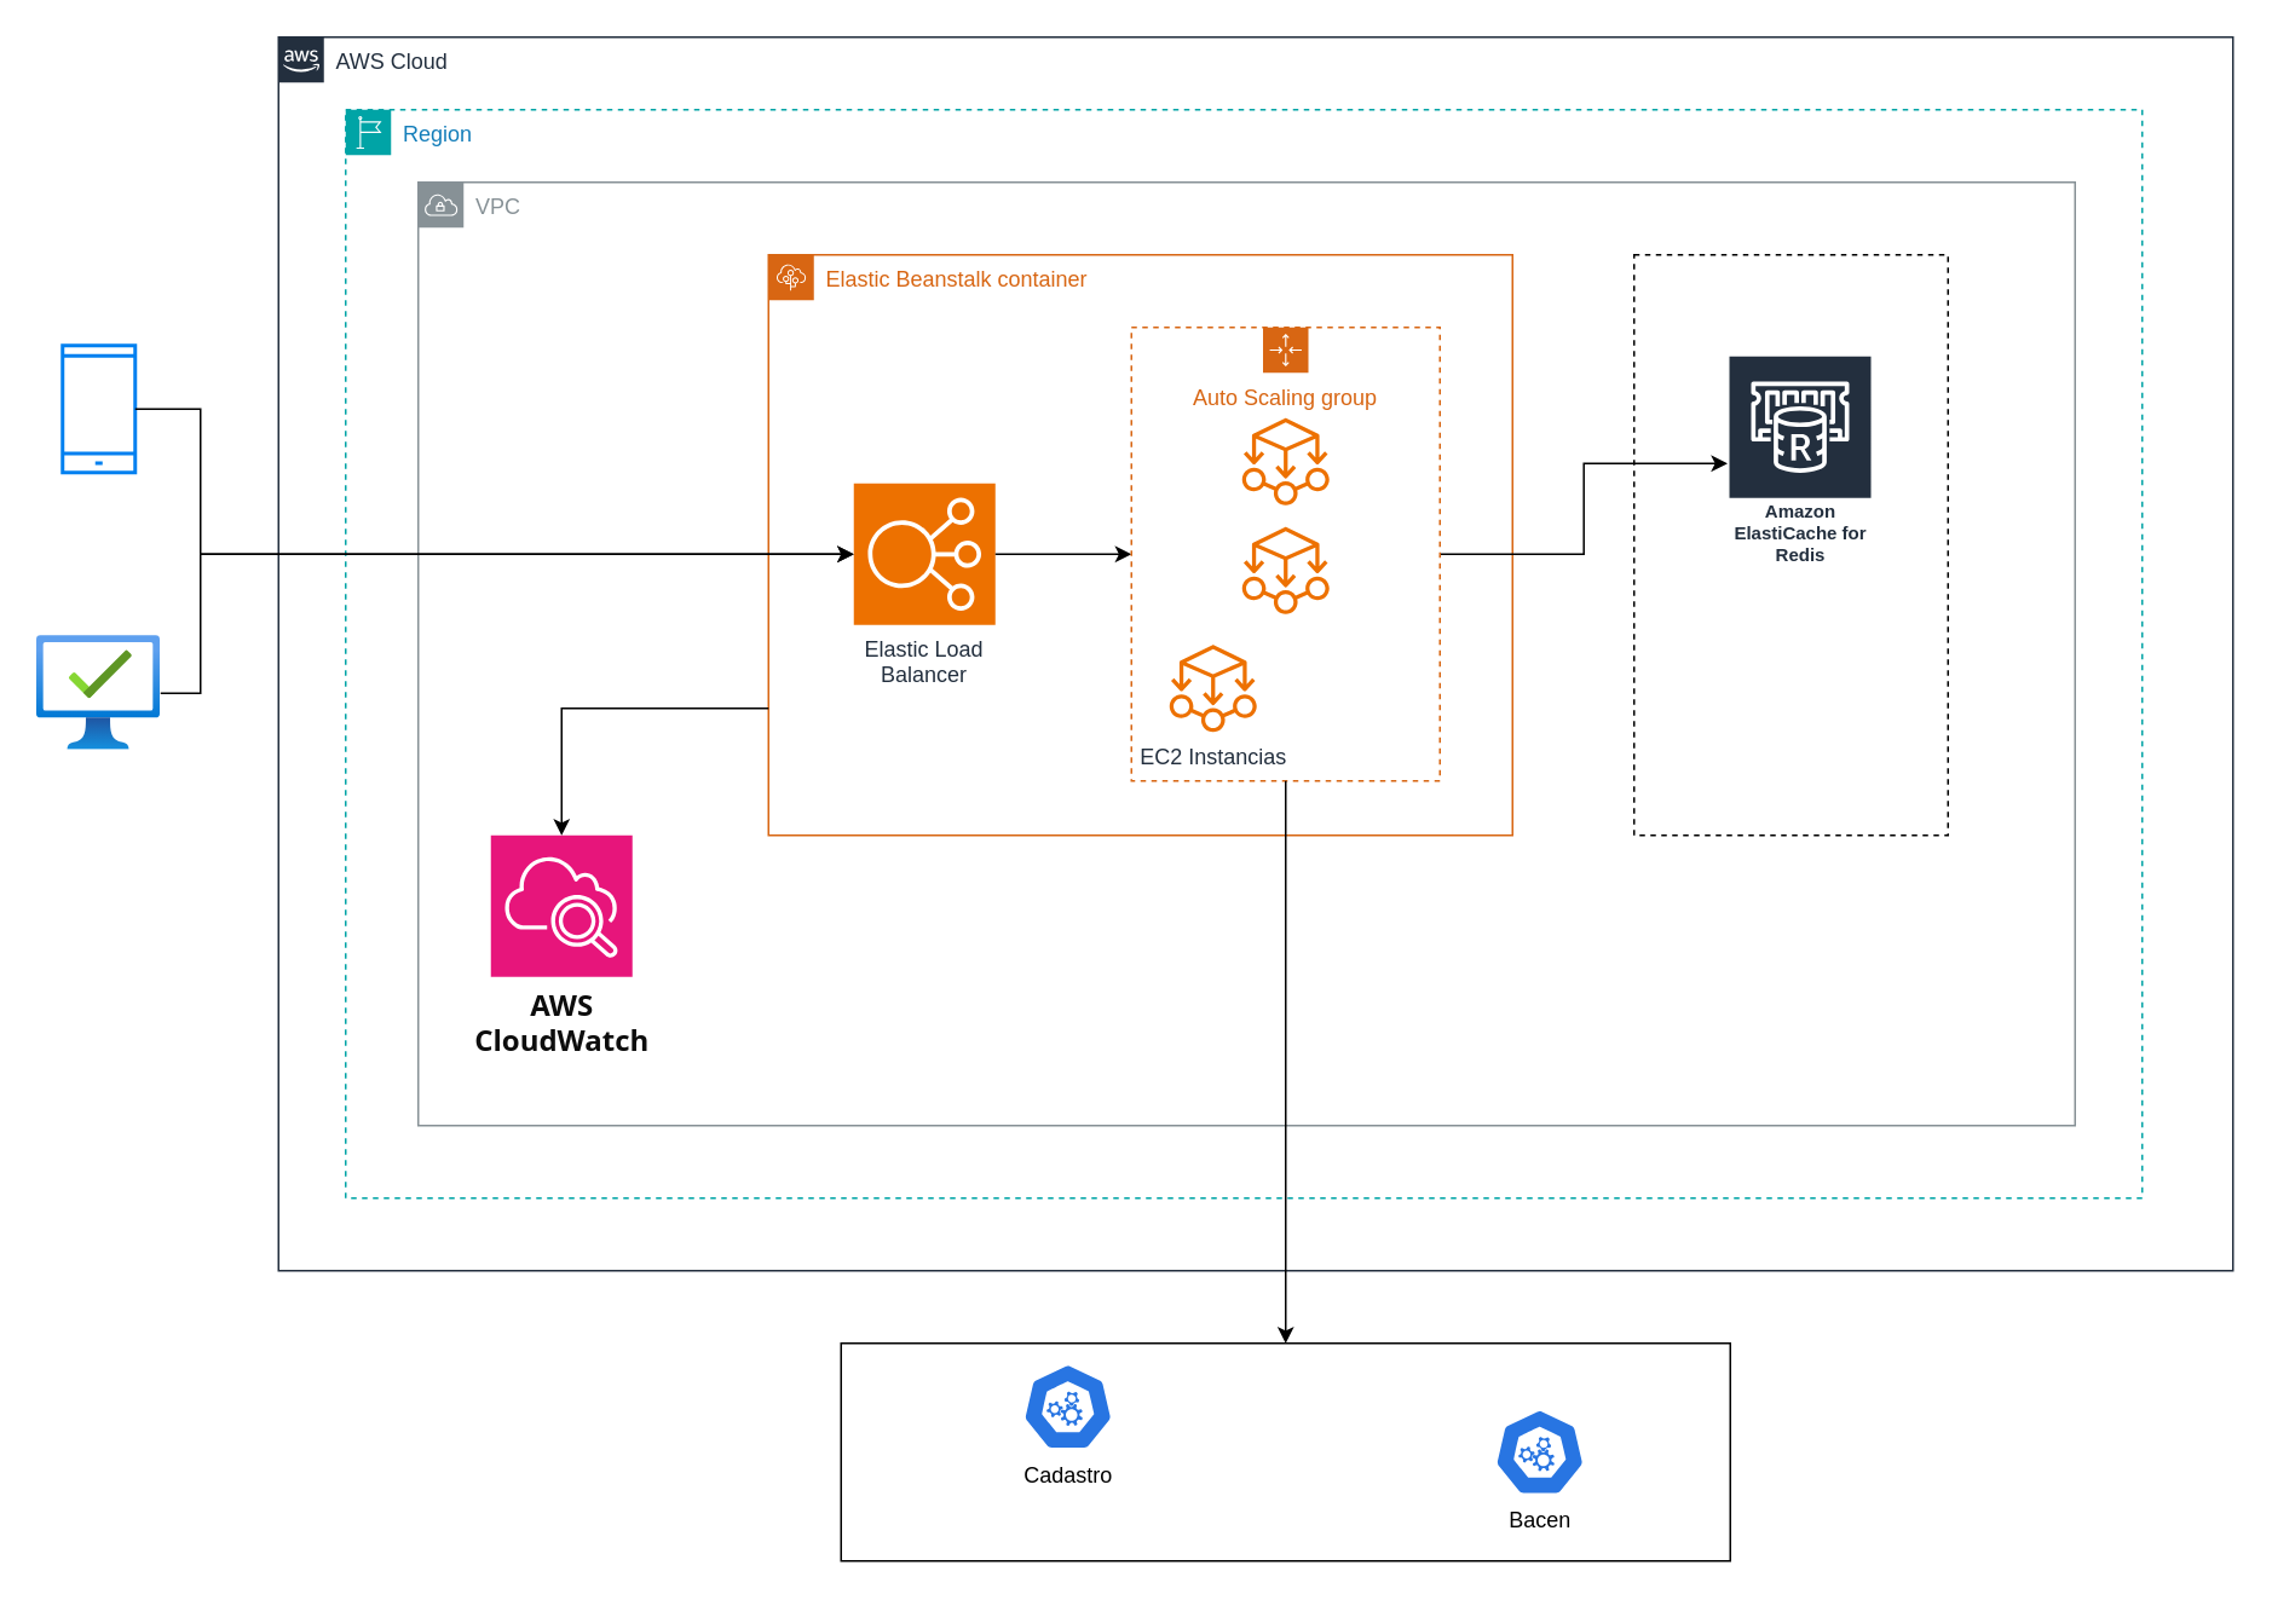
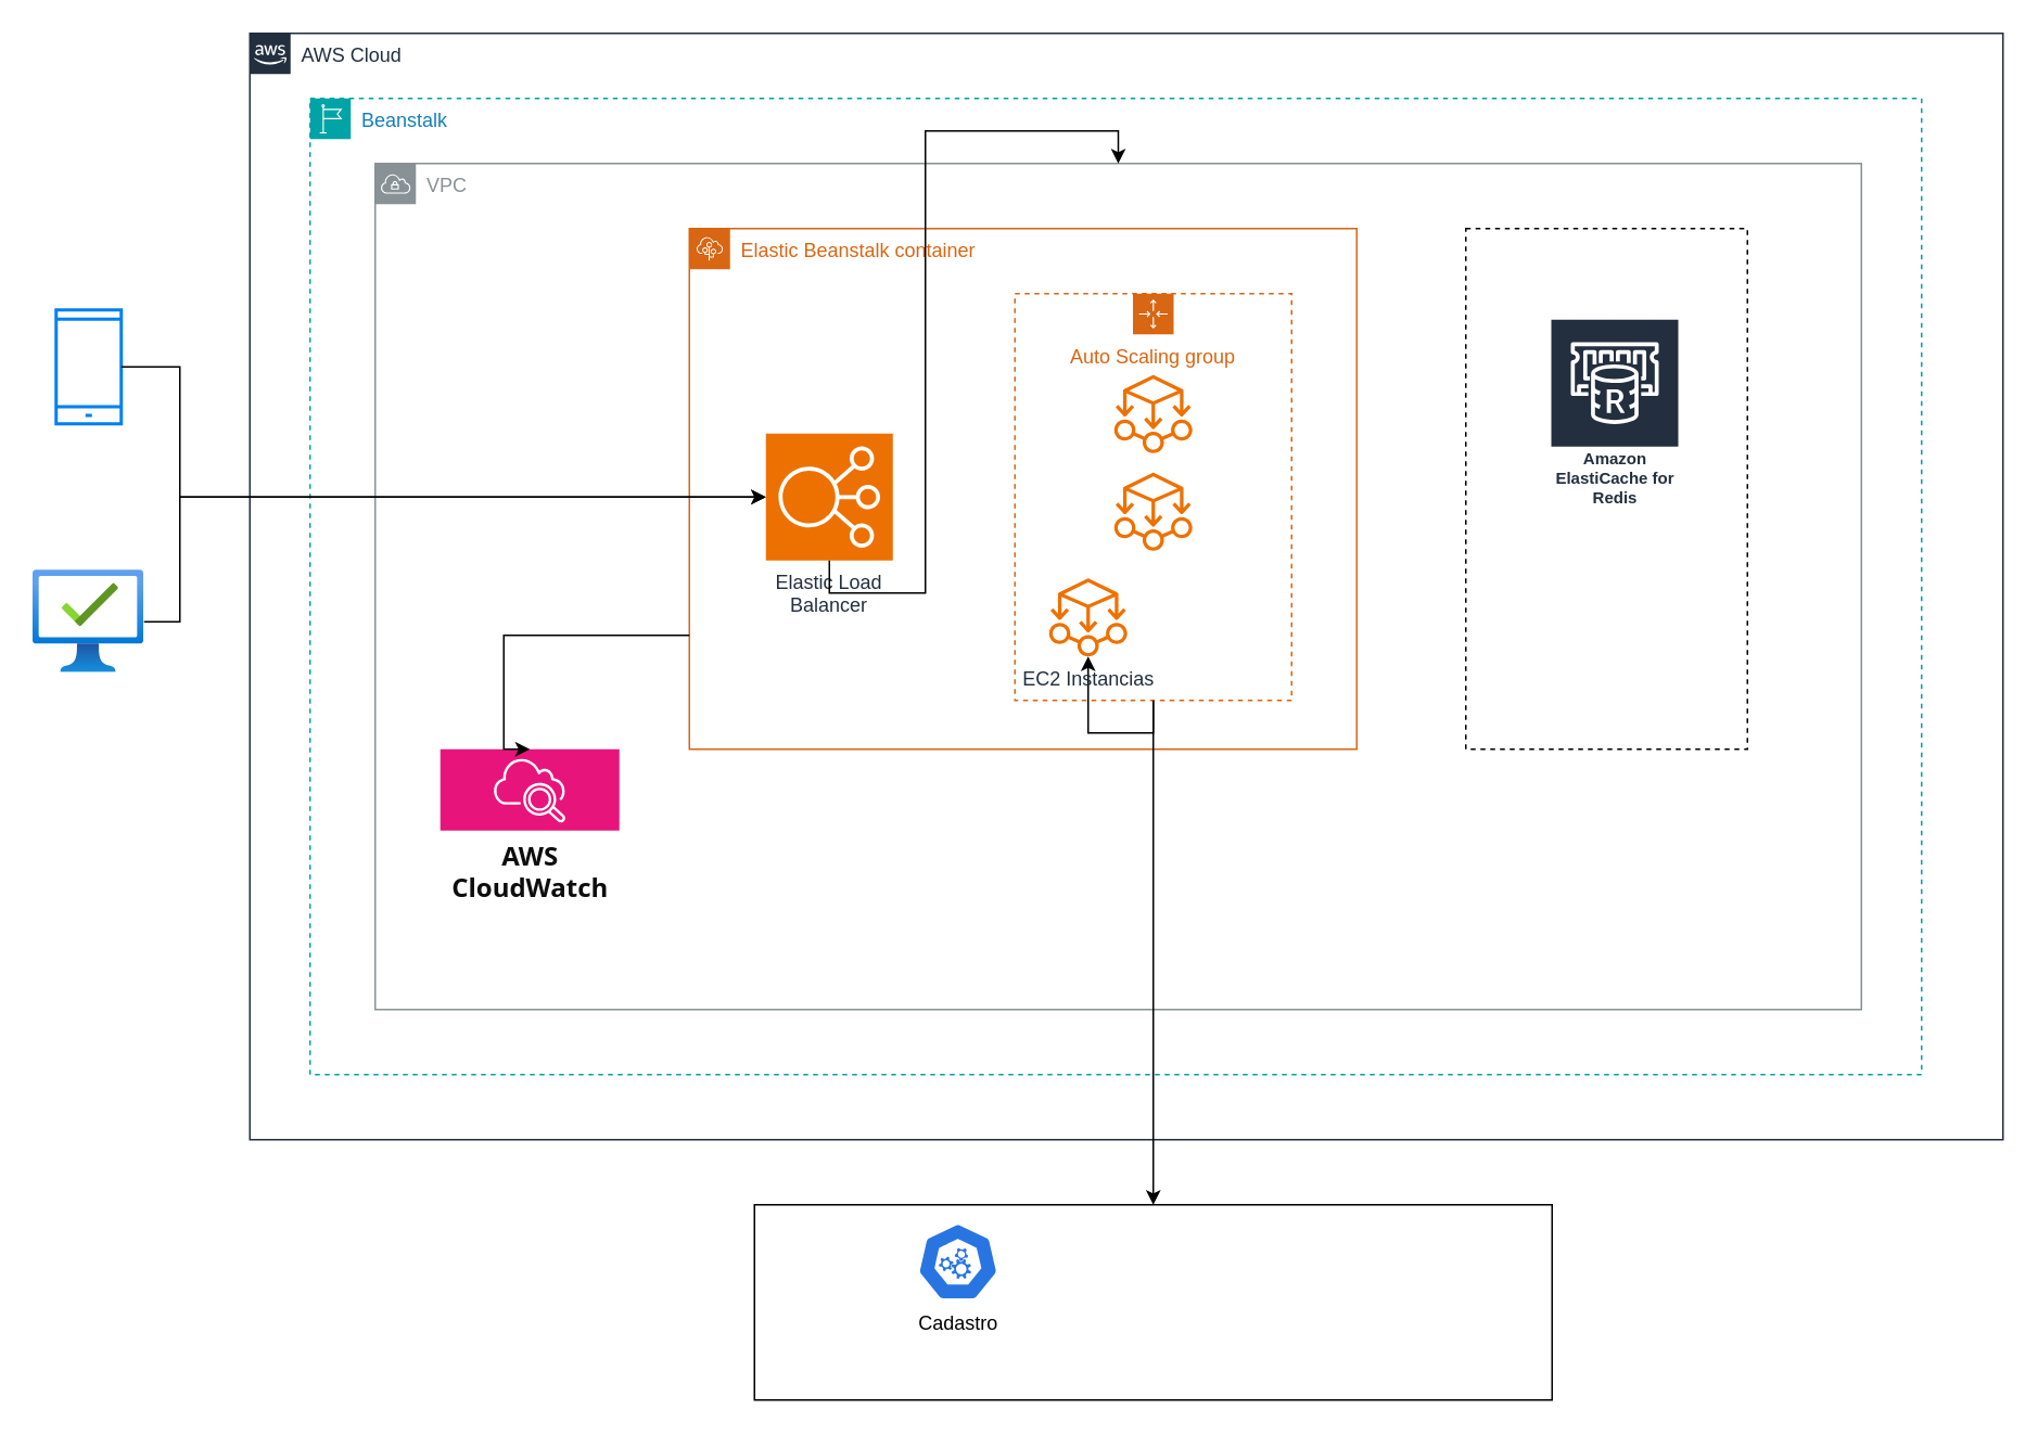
  <mxCell id="0" />
  <mxCell id="1" parent="0" />
- <mxCell id="2" value="Region" style="points=[[0,0],[0.25,0],[0.5,0],[0.75,0],[1,0],[1,0.25],[1,0.5],[1,0.75],[1,1],[0.75,1],[0.5,1],[0.25,1],[0,1],[0,0.75],[0,0.5],[0,0.25]];outlineConnect=0;gradientColor=none;html=1;whiteSpace=wrap;fontSize=12;fontStyle=0;container=1;pointerEvents=0;collapsible=0;recursiveResize=0;shape=mxgraph.aws4.group;grIcon=mxgraph.aws4.group_region;strokeColor=#00A4A6;fillColor=none;verticalAlign=top;align=left;spacingLeft=30;fontColor=#147EBA;dashed=1;" vertex="1" parent="1"><mxGeometry x="190" y="60" width="990" height="600" as="geometry" /></mxCell>
+ <mxCell id="2" value="Beanstalk" style="points=[[0,0],[0.25,0],[0.5,0],[0.75,0],[1,0],[1,0.25],[1,0.5],[1,0.75],[1,1],[0.75,1],[0.5,1],[0.25,1],[0,1],[0,0.75],[0,0.5],[0,0.25]];outlineConnect=0;gradientColor=none;html=1;whiteSpace=wrap;fontSize=12;fontStyle=0;container=1;pointerEvents=0;collapsible=0;recursiveResize=0;shape=mxgraph.aws4.group;grIcon=mxgraph.aws4.group_region;strokeColor=#00A4A6;fillColor=none;verticalAlign=top;align=left;spacingLeft=30;fontColor=#147EBA;dashed=1;" vertex="1" parent="1"><mxGeometry x="190" y="60" width="990" height="600" as="geometry" /></mxCell>
  <mxCell id="3" value="AWS Cloud" style="points=[[0,0],[0.25,0],[0.5,0],[0.75,0],[1,0],[1,0.25],[1,0.5],[1,0.75],[1,1],[0.75,1],[0.5,1],[0.25,1],[0,1],[0,0.75],[0,0.5],[0,0.25]];outlineConnect=0;gradientColor=none;html=1;whiteSpace=wrap;fontSize=12;fontStyle=0;container=1;pointerEvents=0;collapsible=0;recursiveResize=0;shape=mxgraph.aws4.group;grIcon=mxgraph.aws4.group_aws_cloud_alt;strokeColor=#232F3E;fillColor=none;verticalAlign=top;align=left;spacingLeft=30;fontColor=#232F3E;dashed=0;" vertex="1" parent="1"><mxGeometry x="153" y="20" width="1077" height="680" as="geometry" /></mxCell>
  <mxCell id="4" value="" style="rounded=0;whiteSpace=wrap;html=1;fillColor=none;dashed=1;" vertex="1" parent="3"><mxGeometry x="747" y="120" width="173" height="320" as="geometry" /></mxCell>
  <mxCell id="5" value="VPC" style="sketch=0;outlineConnect=0;gradientColor=none;html=1;whiteSpace=wrap;fontSize=12;fontStyle=0;shape=mxgraph.aws4.group;grIcon=mxgraph.aws4.group_vpc;strokeColor=#879196;fillColor=none;verticalAlign=top;align=left;spacingLeft=30;fontColor=#879196;dashed=0;" vertex="1" parent="3"><mxGeometry x="77" y="80" width="913" height="520" as="geometry" /></mxCell>
  <mxCell id="6" value="Elastic Beanstalk container" style="points=[[0,0],[0.25,0],[0.5,0],[0.75,0],[1,0],[1,0.25],[1,0.5],[1,0.75],[1,1],[0.75,1],[0.5,1],[0.25,1],[0,1],[0,0.75],[0,0.5],[0,0.25]];outlineConnect=0;gradientColor=none;html=1;whiteSpace=wrap;fontSize=12;fontStyle=0;container=1;pointerEvents=0;collapsible=0;recursiveResize=0;shape=mxgraph.aws4.group;grIcon=mxgraph.aws4.group_elastic_beanstalk;strokeColor=#D86613;fillColor=none;verticalAlign=top;align=left;spacingLeft=30;fontColor=#D86613;dashed=0;" vertex="1" parent="3"><mxGeometry x="270" y="120" width="410" height="320" as="geometry" /></mxCell>
  <mxCell id="7" value="Elastic Load Balancer " style="sketch=0;points=[[0,0,0],[0.25,0,0],[0.5,0,0],[0.75,0,0],[1,0,0],[0,1,0],[0.25,1,0],[0.5,1,0],[0.75,1,0],[1,1,0],[0,0.25,0],[0,0.5,0],[0,0.75,0],[1,0.25,0],[1,0.5,0],[1,0.75,0]];outlineConnect=0;fontColor=#232F3E;fillColor=#ED7100;strokeColor=#ffffff;dashed=0;verticalLabelPosition=bottom;verticalAlign=top;align=center;fontSize=12;fontStyle=0;aspect=fixed;shape=mxgraph.aws4.resourceIcon;resIcon=mxgraph.aws4.elastic_load_balancing;whiteSpace=wrap;" vertex="1" parent="6"><mxGeometry x="47" y="126" width="78" height="78" as="geometry" /></mxCell>
- <mxCell id="8" style="edgeStyle=orthogonalEdgeStyle;rounded=0;orthogonalLoop=1;jettySize=auto;html=1;" edge="1" parent="3" source="13" target="12"><mxGeometry relative="1" as="geometry" /></mxCell>
- <mxCell id="9" value="&lt;span style=&quot;border: 0px solid rgb(227, 227, 227); box-sizing: border-box; --tw-border-spacing-x: 0; --tw-border-spacing-y: 0; --tw-translate-x: 0; --tw-translate-y: 0; --tw-rotate: 0; --tw-skew-x: 0; --tw-skew-y: 0; --tw-scale-x: 1; --tw-scale-y: 1; --tw-pan-x: ; --tw-pan-y: ; --tw-pinch-zoom: ; --tw-scroll-snap-strictness: proximity; --tw-gradient-from-position: ; --tw-gradient-via-position: ; --tw-gradient-to-position: ; --tw-ordinal: ; --tw-slashed-zero: ; --tw-numeric-figure: ; --tw-numeric-spacing: ; --tw-numeric-fraction: ; --tw-ring-inset: ; --tw-ring-offset-width: 0px; --tw-ring-offset-color: #fff; --tw-ring-color: rgba(69,89,164,.5); --tw-ring-offset-shadow: 0 0 transparent; --tw-ring-shadow: 0 0 transparent; --tw-shadow: 0 0 transparent; --tw-shadow-colored: 0 0 transparent; --tw-blur: ; --tw-brightness: ; --tw-contrast: ; --tw-grayscale: ; --tw-hue-rotate: ; --tw-invert: ; --tw-saturate: ; --tw-sepia: ; --tw-drop-shadow: ; --tw-backdrop-blur: ; --tw-backdrop-brightness: ; --tw-backdrop-contrast: ; --tw-backdrop-grayscale: ; --tw-backdrop-hue-rotate: ; --tw-backdrop-invert: ; --tw-backdrop-opacity: ; --tw-backdrop-saturate: ; --tw-backdrop-sepia: ; --tw-contain-size: ; --tw-contain-layout: ; --tw-contain-paint: ; --tw-contain-style: ; font-weight: 600; color: rgb(13, 13, 13); font-family: Söhne, ui-sans-serif, system-ui, -apple-system, &amp;quot;Segoe UI&amp;quot;, Roboto, Ubuntu, Cantarell, &amp;quot;Noto Sans&amp;quot;, sans-serif, &amp;quot;Helvetica Neue&amp;quot;, Arial, &amp;quot;Apple Color Emoji&amp;quot;, &amp;quot;Segoe UI Emoji&amp;quot;, &amp;quot;Segoe UI Symbol&amp;quot;, &amp;quot;Noto Color Emoji&amp;quot;; font-size: 16px; text-align: start; white-space: pre-wrap; background-color: rgb(255, 255, 255);&quot;&gt;AWS CloudWatch&lt;/span&gt;" style="sketch=0;points=[[0,0,0],[0.25,0,0],[0.5,0,0],[0.75,0,0],[1,0,0],[0,1,0],[0.25,1,0],[0.5,1,0],[0.75,1,0],[1,1,0],[0,0.25,0],[0,0.5,0],[0,0.75,0],[1,0.25,0],[1,0.5,0],[1,0.75,0]];points=[[0,0,0],[0.25,0,0],[0.5,0,0],[0.75,0,0],[1,0,0],[0,1,0],[0.25,1,0],[0.5,1,0],[0.75,1,0],[1,1,0],[0,0.25,0],[0,0.5,0],[0,0.75,0],[1,0.25,0],[1,0.5,0],[1,0.75,0]];outlineConnect=0;fontColor=#232F3E;fillColor=#E7157B;strokeColor=#ffffff;dashed=0;verticalLabelPosition=bottom;verticalAlign=top;align=center;html=1;fontSize=12;fontStyle=0;aspect=fixed;shape=mxgraph.aws4.resourceIcon;resIcon=mxgraph.aws4.cloudwatch_2;" vertex="1" parent="3"><mxGeometry x="117" y="440" width="78" height="78" as="geometry" /></mxCell>
- <mxCell id="10" style="edgeStyle=orthogonalEdgeStyle;rounded=0;orthogonalLoop=1;jettySize=auto;html=1;entryX=0;entryY=0.5;entryDx=0;entryDy=0;" edge="1" parent="3" source="7" target="13"><mxGeometry relative="1" as="geometry" /></mxCell>
+ <mxCell id="8" style="edgeStyle=orthogonalEdgeStyle;rounded=0;orthogonalLoop=1;jettySize=auto;html=1;" edge="1" parent="3" source="13" target="15"><mxGeometry relative="1" as="geometry" /></mxCell>
+ <mxCell id="9" value="&lt;span style=&quot;border: 0px solid rgb(227, 227, 227); box-sizing: border-box; --tw-border-spacing-x: 0; --tw-border-spacing-y: 0; --tw-translate-x: 0; --tw-translate-y: 0; --tw-rotate: 0; --tw-skew-x: 0; --tw-skew-y: 0; --tw-scale-x: 1; --tw-scale-y: 1; --tw-pan-x: ; --tw-pan-y: ; --tw-pinch-zoom: ; --tw-scroll-snap-strictness: proximity; --tw-gradient-from-position: ; --tw-gradient-via-position: ; --tw-gradient-to-position: ; --tw-ordinal: ; --tw-slashed-zero: ; --tw-numeric-figure: ; --tw-numeric-spacing: ; --tw-numeric-fraction: ; --tw-ring-inset: ; --tw-ring-offset-width: 0px; --tw-ring-offset-color: #fff; --tw-ring-color: rgba(69,89,164,.5); --tw-ring-offset-shadow: 0 0 transparent; --tw-ring-shadow: 0 0 transparent; --tw-shadow: 0 0 transparent; --tw-shadow-colored: 0 0 transparent; --tw-blur: ; --tw-brightness: ; --tw-contrast: ; --tw-grayscale: ; --tw-hue-rotate: ; --tw-invert: ; --tw-saturate: ; --tw-sepia: ; --tw-drop-shadow: ; --tw-backdrop-blur: ; --tw-backdrop-brightness: ; --tw-backdrop-contrast: ; --tw-backdrop-grayscale: ; --tw-backdrop-hue-rotate: ; --tw-backdrop-invert: ; --tw-backdrop-opacity: ; --tw-backdrop-saturate: ; --tw-backdrop-sepia: ; --tw-contain-size: ; --tw-contain-layout: ; --tw-contain-paint: ; --tw-contain-style: ; font-weight: 600; color: rgb(13, 13, 13); font-family: Söhne, ui-sans-serif, system-ui, -apple-system, &amp;quot;Segoe UI&amp;quot;, Roboto, Ubuntu, Cantarell, &amp;quot;Noto Sans&amp;quot;, sans-serif, &amp;quot;Helvetica Neue&amp;quot;, Arial, &amp;quot;Apple Color Emoji&amp;quot;, &amp;quot;Segoe UI Emoji&amp;quot;, &amp;quot;Segoe UI Symbol&amp;quot;, &amp;quot;Noto Color Emoji&amp;quot;; font-size: 16px; text-align: start; white-space: pre-wrap; background-color: rgb(255, 255, 255);&quot;&gt;AWS CloudWatch&lt;/span&gt;" style="sketch=0;points=[[0,0,0],[0.25,0,0],[0.5,0,0],[0.75,0,0],[1,0,0],[0,1,0],[0.25,1,0],[0.5,1,0],[0.75,1,0],[1,1,0],[0,0.25,0],[0,0.5,0],[0,0.75,0],[1,0.25,0],[1,0.5,0],[1,0.75,0]];points=[[0,0,0],[0.25,0,0],[0.5,0,0],[0.75,0,0],[1,0,0],[0,1,0],[0.25,1,0],[0.5,1,0],[0.75,1,0],[1,1,0],[0,0.25,0],[0,0.5,0],[0,0.75,0],[1,0.25,0],[1,0.5,0],[1,0.75,0]];outlineConnect=0;fontColor=#232F3E;fillColor=#E7157B;strokeColor=#ffffff;dashed=0;verticalLabelPosition=bottom;verticalAlign=top;align=center;html=1;fontSize=12;fontStyle=0;aspect=fixed;shape=mxgraph.aws4.resourceIcon;resIcon=mxgraph.aws4.cloudwatch_2;" vertex="1" parent="3"><mxGeometry x="117" y="440" width="110" height="50" as="geometry" /></mxCell>
+ <mxCell id="10" style="edgeStyle=orthogonalEdgeStyle;rounded=0;orthogonalLoop=1;jettySize=auto;html=1;" edge="1" parent="3" source="7" target="5"><mxGeometry relative="1" as="geometry" /></mxCell>
  <mxCell id="11" style="edgeStyle=orthogonalEdgeStyle;rounded=0;orthogonalLoop=1;jettySize=auto;html=1;entryX=0.5;entryY=0;entryDx=0;entryDy=0;entryPerimeter=0;" edge="1" parent="3" source="6" target="9"><mxGeometry relative="1" as="geometry"><Array as="points"><mxPoint x="156" y="370" /></Array></mxGeometry></mxCell>
  <mxCell id="12" value="Amazon ElastiCache for Redis" style="sketch=0;outlineConnect=0;fontColor=#232F3E;gradientColor=none;strokeColor=#ffffff;fillColor=#232F3E;dashed=0;verticalLabelPosition=middle;verticalAlign=bottom;align=center;html=1;whiteSpace=wrap;fontSize=10;fontStyle=1;spacing=3;shape=mxgraph.aws4.productIcon;prIcon=mxgraph.aws4.elasticache_for_redis;" vertex="1" parent="3"><mxGeometry x="798.5" y="175" width="80" height="120" as="geometry" /></mxCell>
  <mxCell id="13" value="Auto Scaling group" style="points=[[0,0],[0.25,0],[0.5,0],[0.75,0],[1,0],[1,0.25],[1,0.5],[1,0.75],[1,1],[0.75,1],[0.5,1],[0.25,1],[0,1],[0,0.75],[0,0.5],[0,0.25]];outlineConnect=0;gradientColor=none;html=1;whiteSpace=wrap;fontSize=12;fontStyle=0;container=1;pointerEvents=0;collapsible=0;recursiveResize=0;shape=mxgraph.aws4.groupCenter;grIcon=mxgraph.aws4.group_auto_scaling_group;grStroke=1;strokeColor=#D86613;fillColor=none;verticalAlign=top;align=center;fontColor=#D86613;dashed=1;spacingTop=25;" vertex="1" parent="3"><mxGeometry x="470" y="160" width="170" height="250" as="geometry" /></mxCell>
  <mxCell id="14" value="" style="sketch=0;outlineConnect=0;fontColor=#232F3E;gradientColor=none;fillColor=#ED7100;strokeColor=none;dashed=0;verticalLabelPosition=bottom;verticalAlign=top;align=center;html=1;fontSize=12;fontStyle=0;aspect=fixed;pointerEvents=1;shape=mxgraph.aws4.ec2_aws_microservice_extractor_for_net;" vertex="1" parent="13"><mxGeometry x="61" y="110" width="48" height="48" as="geometry" /></mxCell>
  <mxCell id="15" value="EC2 Instancias" style="sketch=0;outlineConnect=0;fontColor=#232F3E;gradientColor=none;fillColor=#ED7100;strokeColor=none;dashed=0;verticalLabelPosition=bottom;verticalAlign=top;align=center;html=1;fontSize=12;fontStyle=0;aspect=fixed;pointerEvents=1;shape=mxgraph.aws4.ec2_aws_microservice_extractor_for_net;" vertex="1" parent="13"><mxGeometry x="21" y="175" width="48" height="48" as="geometry" /></mxCell>
  <mxCell id="16" value="" style="sketch=0;outlineConnect=0;fontColor=#232F3E;gradientColor=none;fillColor=#ED7100;strokeColor=none;dashed=0;verticalLabelPosition=bottom;verticalAlign=top;align=center;html=1;fontSize=12;fontStyle=0;aspect=fixed;pointerEvents=1;shape=mxgraph.aws4.ec2_aws_microservice_extractor_for_net;" vertex="1" parent="13"><mxGeometry x="61" y="50" width="48" height="48" as="geometry" /></mxCell>
  <mxCell id="17" value="" style="html=1;verticalLabelPosition=bottom;align=center;labelBackgroundColor=#ffffff;verticalAlign=top;strokeWidth=2;strokeColor=#0080F0;shadow=0;dashed=0;shape=mxgraph.ios7.icons.smartphone;" vertex="1" parent="1"><mxGeometry x="34" y="190" width="40" height="70" as="geometry" /></mxCell>
  <mxCell id="18" value="" style="image;aspect=fixed;html=1;points=[];align=center;fontSize=12;image=img/lib/azure2/management_governance/Managed_Desktop.svg;" vertex="1" parent="1"><mxGeometry x="20" y="350" width="68" height="63.2" as="geometry" /></mxCell>
  <mxCell id="19" style="edgeStyle=orthogonalEdgeStyle;rounded=0;orthogonalLoop=1;jettySize=auto;html=1;exitX=0.5;exitY=1;exitDx=0;exitDy=0;" edge="1" parent="1" source="2" target="2"><mxGeometry relative="1" as="geometry" /></mxCell>
  <mxCell id="20" style="edgeStyle=orthogonalEdgeStyle;rounded=0;orthogonalLoop=1;jettySize=auto;html=1;entryX=0;entryY=0.5;entryDx=0;entryDy=0;entryPerimeter=0;" edge="1" parent="1" source="17" target="7"><mxGeometry relative="1" as="geometry"><Array as="points"><mxPoint x="110" y="225" /><mxPoint x="110" y="305" /></Array></mxGeometry></mxCell>
  <mxCell id="21" style="edgeStyle=orthogonalEdgeStyle;rounded=0;orthogonalLoop=1;jettySize=auto;html=1;entryX=0;entryY=0.5;entryDx=0;entryDy=0;entryPerimeter=0;" edge="1" parent="1" source="18" target="7"><mxGeometry relative="1" as="geometry"><Array as="points"><mxPoint x="110" y="382" /><mxPoint x="110" y="305" /></Array></mxGeometry></mxCell>
  <mxCell id="22" value="" style="rounded=0;whiteSpace=wrap;html=1;" vertex="1" parent="1"><mxGeometry x="463" y="740" width="490" height="120" as="geometry" /></mxCell>
  <mxCell id="23" value="Cadastro" style="aspect=fixed;sketch=0;html=1;dashed=0;whitespace=wrap;fillColor=#2875E2;strokeColor=#ffffff;points=[[0.005,0.63,0],[0.1,0.2,0],[0.9,0.2,0],[0.5,0,0],[0.995,0.63,0],[0.72,0.99,0],[0.5,1,0],[0.28,0.99,0]];shape=mxgraph.kubernetes.icon2;prIcon=api;labelPosition=center;verticalLabelPosition=bottom;align=center;verticalAlign=top;" vertex="1" parent="1"><mxGeometry x="563" y="751" width="50" height="48" as="geometry" /></mxCell>
- <mxCell id="24" value="Bacen" style="aspect=fixed;sketch=0;html=1;dashed=0;whitespace=wrap;fillColor=#2875E2;strokeColor=#ffffff;points=[[0.005,0.63,0],[0.1,0.2,0],[0.9,0.2,0],[0.5,0,0],[0.995,0.63,0],[0.72,0.99,0],[0.5,1,0],[0.28,0.99,0]];shape=mxgraph.kubernetes.icon2;prIcon=api;labelPosition=center;verticalLabelPosition=bottom;align=center;verticalAlign=top;" vertex="1" parent="1"><mxGeometry x="823" y="776" width="50" height="48" as="geometry" /></mxCell>
  <mxCell id="25" style="edgeStyle=orthogonalEdgeStyle;rounded=0;orthogonalLoop=1;jettySize=auto;html=1;" edge="1" parent="1" source="13" target="22"><mxGeometry relative="1" as="geometry" /></mxCell>
